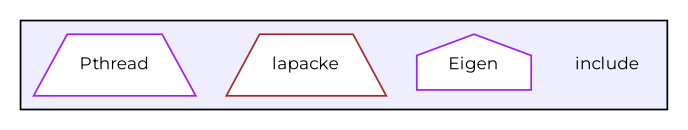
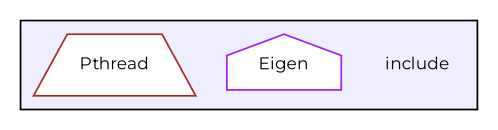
  digraph {
    compound=true
    fontname=Montserrat
    node [fontname=Montserrat fontsize=10 shape=trapezium color=purple fillcolor=white style=filled]
    n1 [label=include shape=plaintext fillcolor="" style=""]
    n2 [label=Eigen shape=house]
-   n3 [color=brown label=lapacke]
-   n4 [label=Pthread]
+   n4 [color=brown label=Pthread]
    subgraph cluster_1 {
      bgcolor="#eeeeff"
      pencolor=black
      n1
      n2
-     n3
      n4
    }
  }
